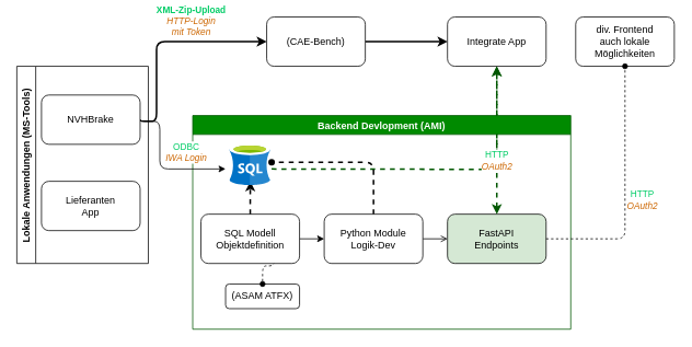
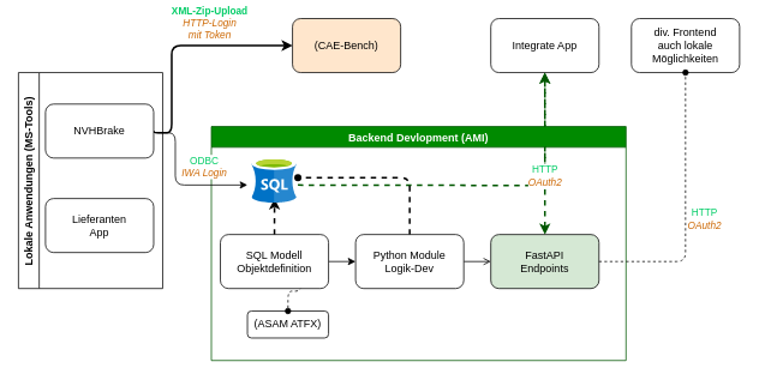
  <mxCell id="0" />
  <mxCell id="1" parent="0" />
  <mxCell id="2" value="&lt;b&gt;&lt;font color=&quot;#00cc66&quot;&gt;XML-Zip-Upload&lt;br&gt;&lt;/font&gt;&lt;/b&gt;&lt;i&gt;&lt;font color=&quot;#cc6600&quot;&gt;HTTP-Login&lt;br&gt;mit Token&lt;/font&gt;&lt;/i&gt;" style="edgeStyle=orthogonalEdgeStyle;html=1;entryX=0;entryY=0.5;entryDx=0;entryDy=0;strokeWidth=2;exitX=1;exitY=0.5;exitDx=0;exitDy=0;" parent="1" source="23" edge="1"><mxGeometry x="0.269" y="25" relative="1" as="geometry"><mxPoint x="164" y="147" as="sourcePoint" /><Array as="points"><mxPoint x="170" y="147" /><mxPoint x="190" y="147" /><mxPoint x="190" y="50" /></Array><mxPoint x="324" y="50" as="targetPoint" /><mxPoint as="offset" /></mxGeometry></mxCell>
  <mxCell id="3" style="edgeStyle=orthogonalEdgeStyle;html=1;dashed=1;entryX=0.5;entryY=1;entryDx=0;entryDy=0;fillColor=#008a00;strokeColor=#005700;strokeWidth=2;" parent="1" target="6" edge="1"><mxGeometry relative="1" as="geometry"><mxPoint x="484" y="80" as="targetPoint" /><mxPoint x="330" y="205" as="sourcePoint" /></mxGeometry></mxCell>
- <mxCell id="4" style="edgeStyle=orthogonalEdgeStyle;html=1;entryX=0;entryY=0.5;entryDx=0;entryDy=0;strokeWidth=2;" parent="1" source="5" target="6" edge="1"><mxGeometry relative="1" as="geometry" /></mxCell>
- <mxCell id="5" value="(CAE-Bench)" style="rounded=1;whiteSpace=wrap;html=1;" parent="1" vertex="1"><mxGeometry x="324" y="20" width="120" height="60" as="geometry" /></mxCell>
+ <mxCell id="5" value="(CAE-Bench)" style="rounded=1;whiteSpace=wrap;html=1;fillColor=#ffe6cc;" parent="1" vertex="1"><mxGeometry x="324" y="20" width="120" height="60" as="geometry" /></mxCell>
  <mxCell id="6" value="Integrate App" style="rounded=1;whiteSpace=wrap;html=1;" parent="1" vertex="1"><mxGeometry x="544" y="20" width="120" height="60" as="geometry" /></mxCell>
  <mxCell id="7" value="&lt;font color=&quot;#00cc66&quot;&gt;HTTP&lt;/font&gt;&lt;br&gt;&lt;i&gt;&lt;font color=&quot;#cc6600&quot;&gt;OAuth2&lt;/font&gt;&lt;/i&gt;" style="edgeStyle=orthogonalEdgeStyle;html=1;entryX=0.5;entryY=1;entryDx=0;entryDy=0;dashed=1;fillColor=#008a00;strokeColor=#005700;strokeWidth=2;exitX=0.5;exitY=0;exitDx=0;exitDy=0;startArrow=classic;startFill=1;" parent="1" source="13" target="6" edge="1"><mxGeometry x="-0.278" relative="1" as="geometry"><mxPoint x="604" y="240" as="sourcePoint" /><mxPoint as="offset" /></mxGeometry></mxCell>
  <mxCell id="8" value="Backend Devlopment (AMI)" style="swimlane;fillColor=#008a00;fontColor=#ffffff;strokeColor=#005700;" parent="1" vertex="1"><mxGeometry x="234" y="140" width="460" height="260" as="geometry" /></mxCell>
  <mxCell id="9" style="edgeStyle=orthogonalEdgeStyle;html=1;entryX=0;entryY=0.5;entryDx=0;entryDy=0;exitX=1;exitY=0.5;exitDx=0;exitDy=0;" parent="8" source="15" target="17" edge="1"><mxGeometry relative="1" as="geometry"><mxPoint x="130" y="130" as="sourcePoint" /><mxPoint x="160" y="130" as="targetPoint" /></mxGeometry></mxCell>
  <mxCell id="10" style="edgeStyle=orthogonalEdgeStyle;html=1;exitX=1;exitY=0.5;exitDx=0;exitDy=0;entryX=0;entryY=0.5;entryDx=0;entryDy=0;endArrow=open;" parent="8" source="17" target="13" edge="1"><mxGeometry relative="1" as="geometry"><mxPoint x="280" y="130" as="sourcePoint" /><mxPoint x="310" y="130" as="targetPoint" /></mxGeometry></mxCell>
  <mxCell id="11" value="(ASAM ATFX)" style="rounded=1;whiteSpace=wrap;html=1;" parent="8" vertex="1"><mxGeometry x="40" y="205" width="90" height="30" as="geometry" /></mxCell>
  <mxCell id="12" style="edgeStyle=orthogonalEdgeStyle;html=1;dashed=1;endArrow=oval;endFill=1;exitX=0.75;exitY=1;exitDx=0;exitDy=0;" parent="8" target="11" edge="1"><mxGeometry relative="1" as="geometry"><mxPoint x="100" y="160" as="sourcePoint" /></mxGeometry></mxCell>
  <mxCell id="13" value="FastAPI&lt;br&gt;Endpoints" style="rounded=1;whiteSpace=wrap;html=1;fillColor=#d5e8d4;" parent="8" vertex="1"><mxGeometry x="310" y="120" width="120" height="60" as="geometry" /></mxCell>
  <mxCell id="14" style="edgeStyle=orthogonalEdgeStyle;html=1;dashed=1;exitX=0.5;exitY=0;exitDx=0;exitDy=0;strokeWidth=2;" parent="8" source="15" edge="1"><mxGeometry relative="1" as="geometry"><mxPoint x="70" y="100" as="sourcePoint" /><mxPoint x="70.1" y="80" as="targetPoint" /></mxGeometry></mxCell>
  <mxCell id="15" value="SQL Modell&lt;br&gt;Objektdefinition" style="rounded=1;whiteSpace=wrap;html=1;" parent="8" vertex="1"><mxGeometry x="10" y="120" width="120" height="60" as="geometry" /></mxCell>
  <mxCell id="16" style="edgeStyle=orthogonalEdgeStyle;html=1;dashed=1;endArrow=oval;endFill=1;strokeWidth=2;" parent="8" source="17" edge="1"><mxGeometry relative="1" as="geometry"><Array as="points"><mxPoint x="220" y="57" /></Array><mxPoint x="96" y="57" as="targetPoint" /></mxGeometry></mxCell>
  <mxCell id="17" value="Python Module&lt;br&gt;Logik-Dev" style="rounded=1;whiteSpace=wrap;html=1;" parent="8" vertex="1"><mxGeometry x="160" y="120" width="120" height="60" as="geometry" /></mxCell>
  <mxCell id="18" value="" style="sketch=0;aspect=fixed;html=1;points=[];align=center;image;fontSize=12;image=img/lib/mscae/dep/SQL_Server_Stretch_DB.svg;" parent="8" vertex="1"><mxGeometry x="45" y="35" width="50" height="50" as="geometry" /></mxCell>
  <mxCell id="19" value="div. Frontend&lt;br&gt;auch lokale Möglichkeiten" style="rounded=1;whiteSpace=wrap;html=1;" parent="1" vertex="1"><mxGeometry x="700" y="20" width="120" height="60" as="geometry" /></mxCell>
  <mxCell id="20" value="&#10;&#10;&lt;font color=&quot;#00cc66&quot; style=&quot;font-family: helvetica; font-size: 11px; font-style: normal; font-weight: 400; letter-spacing: normal; text-align: center; text-indent: 0px; text-transform: none; word-spacing: 0px;&quot;&gt;HTTP&lt;/font&gt;&lt;br style=&quot;color: rgb(240, 240, 240); font-family: helvetica; font-size: 11px; font-style: normal; font-weight: 400; letter-spacing: normal; text-align: center; text-indent: 0px; text-transform: none; word-spacing: 0px;&quot;&gt;&lt;i style=&quot;color: rgb(240, 240, 240); font-family: helvetica; font-size: 11px; font-weight: 400; letter-spacing: normal; text-align: center; text-indent: 0px; text-transform: none; word-spacing: 0px;&quot;&gt;&lt;font color=&quot;#cc6600&quot;&gt;OAuth2&lt;/font&gt;&lt;/i&gt;&#10;&#10;" style="edgeStyle=orthogonalEdgeStyle;html=1;dashed=1;endArrow=oval;endFill=1;" parent="1" source="13" target="19" edge="1"><mxGeometry x="-0.067" y="-21" relative="1" as="geometry"><mxPoint as="offset" /></mxGeometry></mxCell>
  <mxCell id="21" style="edgeStyle=orthogonalEdgeStyle;html=1;exitX=1;exitY=0.5;exitDx=0;exitDy=0;" parent="1" source="23" edge="1"><mxGeometry relative="1" as="geometry"><mxPoint x="274" y="205" as="targetPoint" /><mxPoint x="164" y="147" as="sourcePoint" /><Array as="points"><mxPoint x="170" y="147" /><mxPoint x="194" y="147" /><mxPoint x="194" y="205" /></Array></mxGeometry></mxCell>
  <mxCell id="22" value="&lt;font color=&quot;#00cc66&quot;&gt;ODBC&lt;/font&gt;&lt;br&gt;&lt;i&gt;&lt;font color=&quot;#cc6600&quot;&gt;IWA Login&lt;/font&gt;&lt;/i&gt;" style="edgeLabel;html=1;align=center;verticalAlign=middle;resizable=0;points=[];" parent="21" vertex="1" connectable="0"><mxGeometry x="0.275" y="1" relative="1" as="geometry"><mxPoint x="10" y="-20" as="offset" /></mxGeometry></mxCell>
  <mxCell id="23" value="NVHBrake" style="rounded=1;whiteSpace=wrap;html=1;" parent="1" vertex="1"><mxGeometry x="50" y="115" width="120" height="60" as="geometry" /></mxCell>
  <mxCell id="24" value="Lokale Anwendungen (MS-Tools)" style="swimlane;horizontal=0;" vertex="1" parent="1"><mxGeometry x="20" y="80" width="160" height="240" as="geometry" /></mxCell>
  <mxCell id="25" value="Lieferanten&lt;br&gt;App" style="rounded=1;whiteSpace=wrap;html=1;" parent="24" vertex="1"><mxGeometry x="30" y="140" width="120" height="60" as="geometry" /></mxCell>
